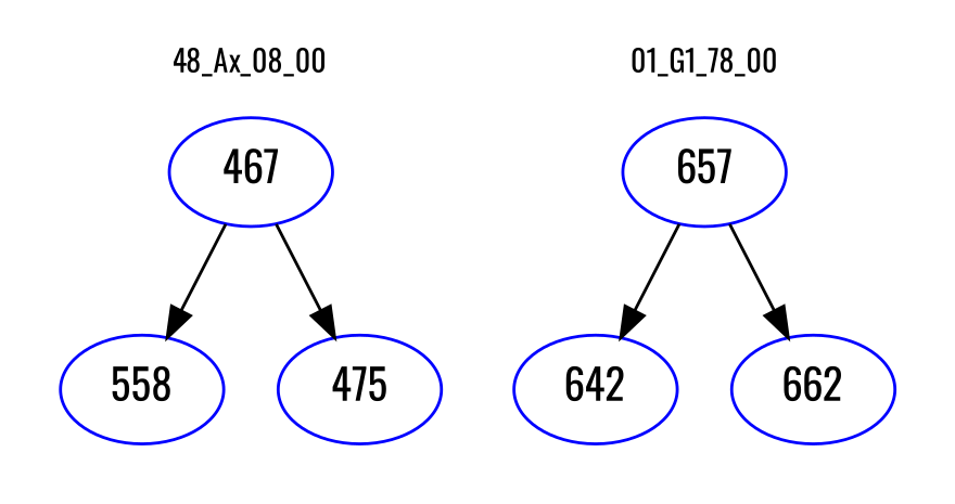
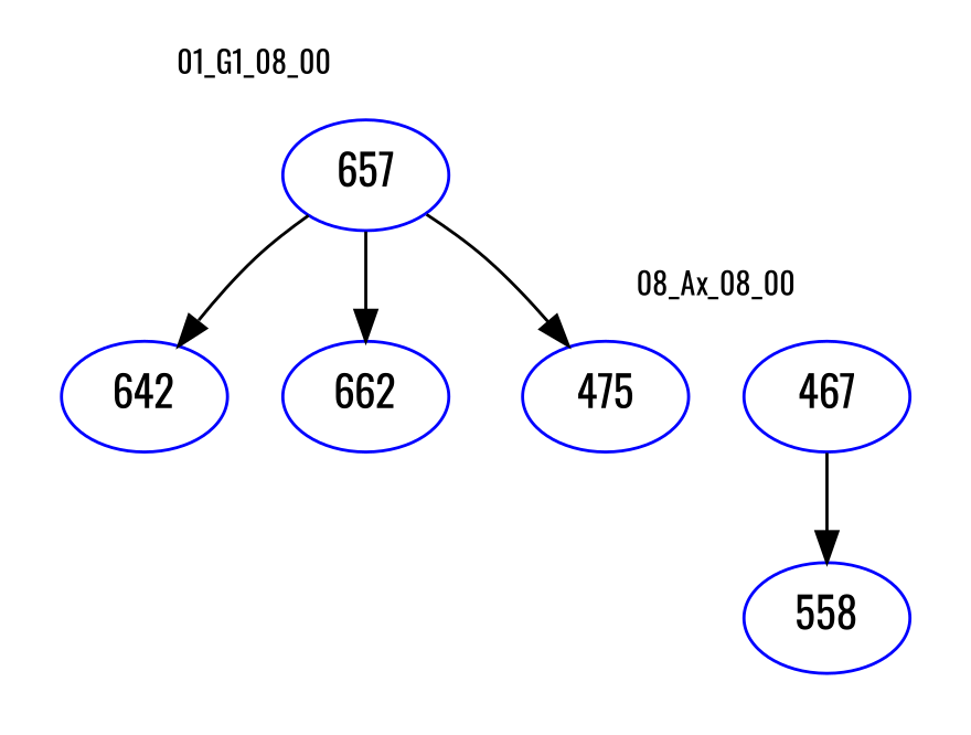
  digraph {
    fontname=Oswald
    node [color=blue fontname=Oswald]
    edge [color=black fontname=Oswald]
    n1 [label=467]
    n2 [label=558]
    n3 [label=475]
    n4 [label=657]
    n5 [label=642]
    n6 [label=662]
    subgraph cluster_1 {
      color=white
      fontsize=10
-     label="48_Ax_08_00"
+     label="08_Ax_08_00"
      n1
      n2
      n3
    }
    subgraph cluster_2 {
      color=white
      fontsize=10
-     label="01_G1_78_00"
+     label="01_G1_08_00"
      n4
      n5
      n6
    }
    n1 -> n2
-   n1 -> n3
+   n4 -> n3
    n4 -> n5
    n4 -> n6
  }
